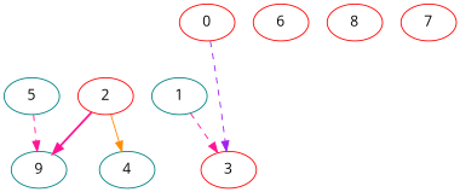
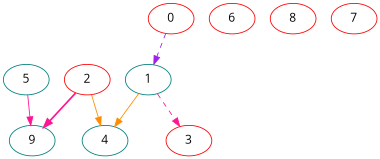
  digraph {
    "Duplicate states"=0
    GraphType=Random
    "Max states in OPEN"=0
    Modes="120000ms; topo-ordered tasks, ; Pruning: task equivalence, fixed order ready list, ; F-value: ; Optimisation: best schedule length (SL) optimisation on equal, "
    NumberOfTasks=10
    "Pruned using list schedule length"=85
    "States removed from OPEN"=0
    TargetSystem="Homogeneous-16"
    "Time to schedule (ms)"=82
    "Total idle time"=11
    "Total schedule length"=35
    "Total sequential time"=69
    "Total states created"=163
    fontname="Open Sans"
    node ["Finish time"=5 Processor=0 "Start time"=0 Weight=8 color=red fontname="Open Sans"]
    edge [Weight=13 color=deeppink fontname="Open Sans" style=solid]
    1 ["Finish time"=13 "Start time"=5 color=teal]
    0 [Weight=5]
    4 ["Finish time"=35 Processor=1 "Start time"=26 Weight=9 color=teal]
    3 ["Finish time"=23 "Start time"=13 Weight=10]
    2 ["Finish time"=8 Processor=1]
    9 ["Finish time"=26 Processor=1 "Start time"=19 Weight=7 color=teal]
    5 ["Finish time"=6 Processor=2 Weight=6 color=teal]
    6 ["Finish time"=7 Processor=3 Weight=7]
    8 [Processor=4 Weight=5]
    7 ["Finish time"=4 Processor=5 Weight=4]
+   1 -> 4 [color=darkorange]
    1 -> 3 [Weight=33 style=dashed]
-   0 -> 3 [Weight=8 color=purple style=dashed]
+   0 -> 1 [Weight=8 color=purple style=dashed]
    2 -> 4 [Weight=38 color=darkorange]
    2 -> 9 [Weight=33 style=bold]
-   5 -> 9 [style=dashed]
+   5 -> 9
  }
